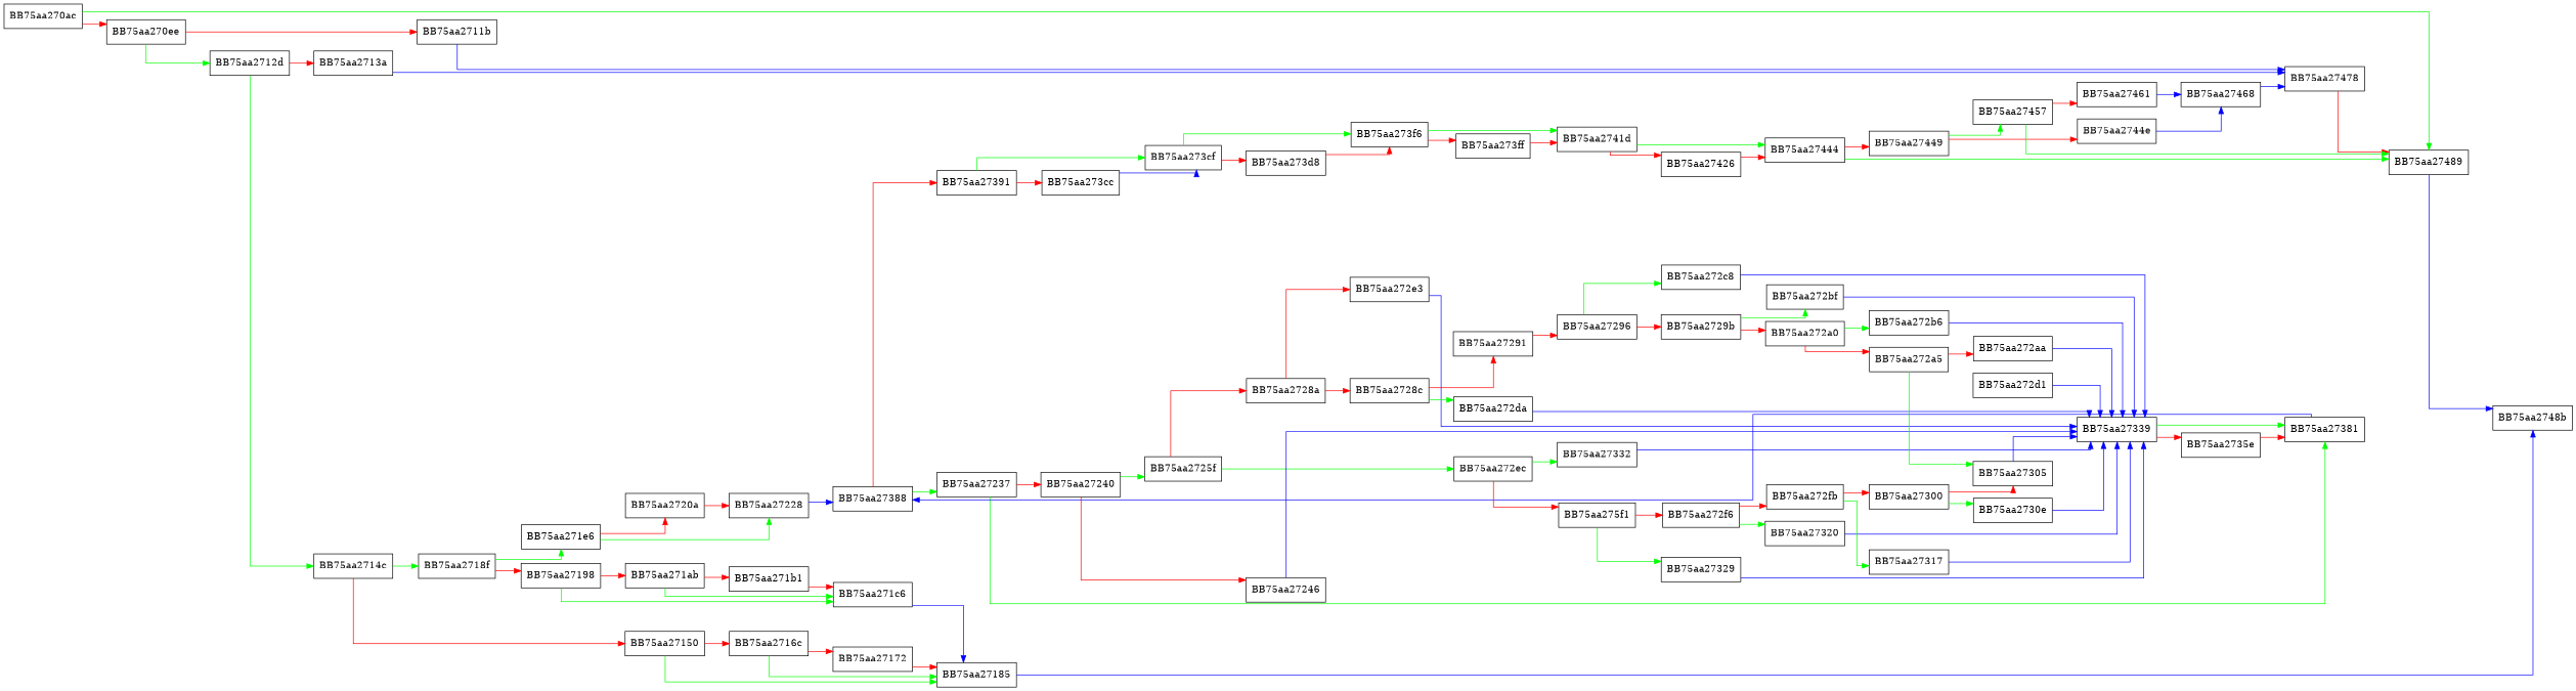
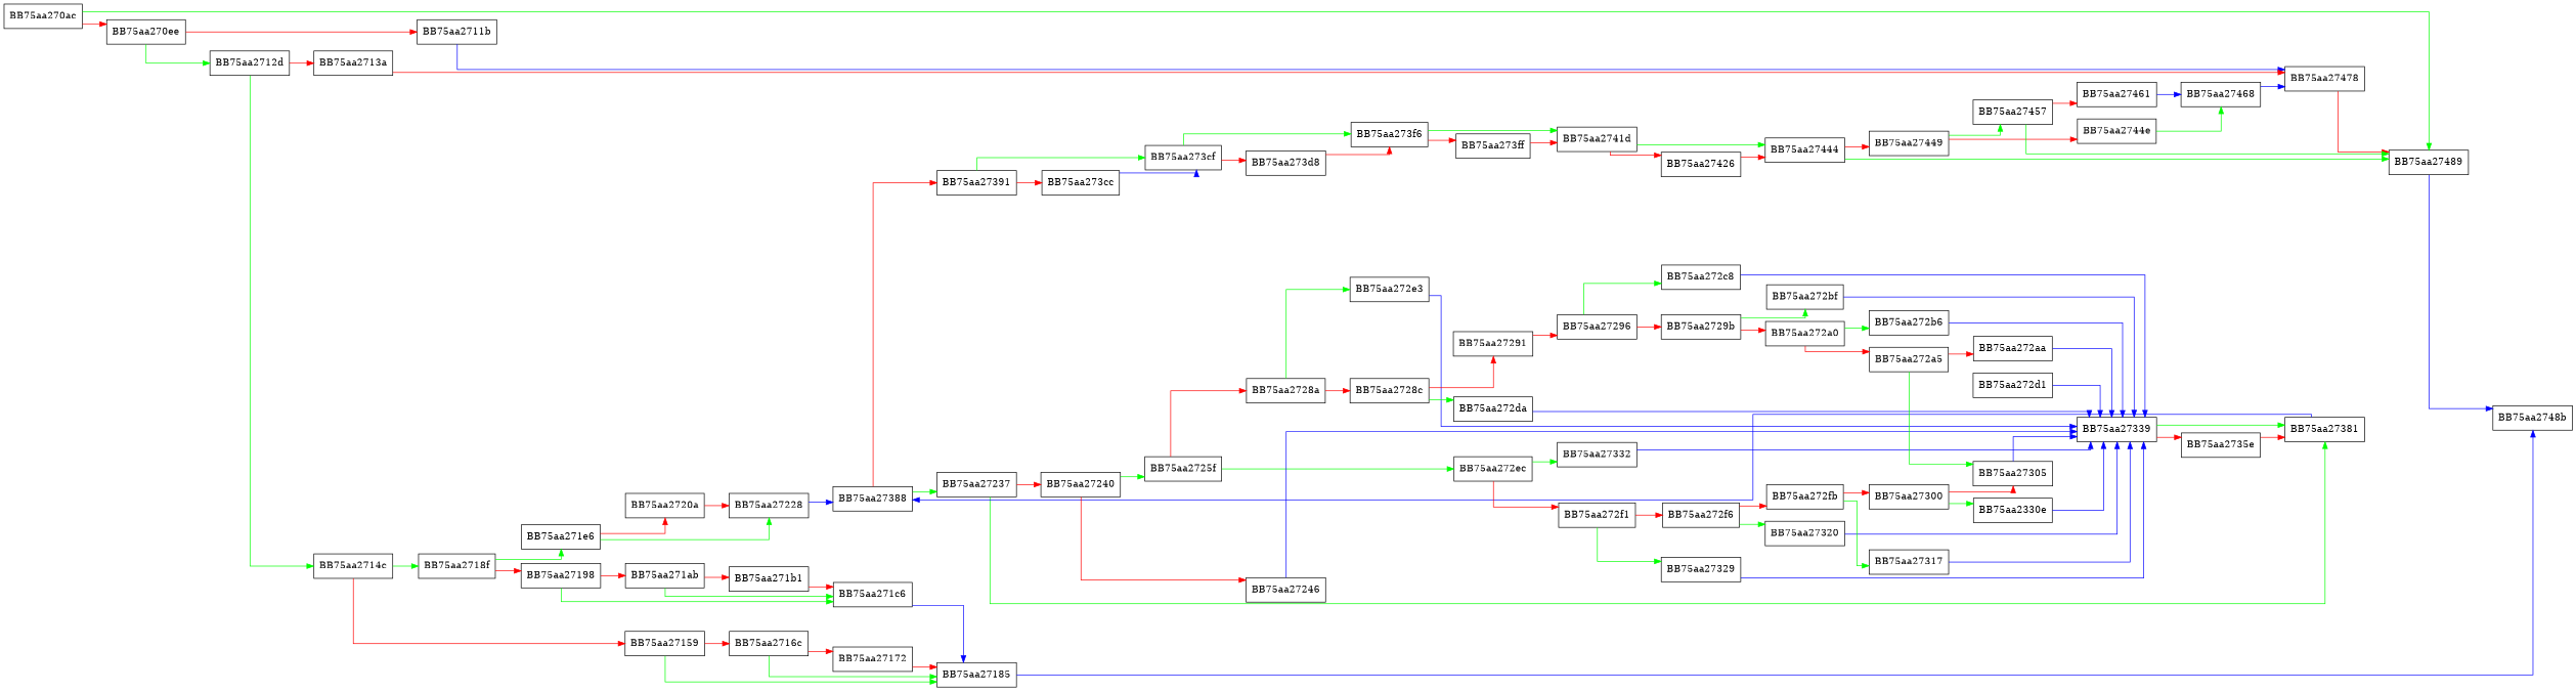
  digraph {
    rankdir=LR
    splines=ortho
    node [shape=box]
    edge [color=red]
    BB75aa270ac
    BB75aa27489
    BB75aa270ee
    BB75aa2748b
    BB75aa2712d
    BB75aa2711b
    BB75aa2714c
    BB75aa2713a
    BB75aa27478
    BB75aa2718f
-   BB75aa27159 [label=BB75aa27150]
+   BB75aa27159
    BB75aa271e6
    BB75aa27198
    BB75aa27185
    BB75aa2716c
    BB75aa27228
    BB75aa2720a
    BB75aa271c6
    BB75aa271ab
    BB75aa27172
    BB75aa27388
    BB75aa271b1
    BB75aa27237
    BB75aa27391
    BB75aa27381
    BB75aa27240
    BB75aa273cf
    BB75aa273cc
    BB75aa2725f
    BB75aa27246
    BB75aa272ec
    BB75aa2728a
    BB75aa27339
    BB75aa27332
-   BB75aa272f1 [label=BB75aa275f1]
+   BB75aa272f1
    BB75aa272e3
    BB75aa2728c
    BB75aa2735e
    BB75aa27329
    BB75aa272f6
    BB75aa272da
    BB75aa27291
    BB75aa27296
    BB75aa272d1
    BB75aa272c8
    BB75aa2729b
    BB75aa272bf
    BB75aa272a0
    BB75aa272b6
    BB75aa272a5
    BB75aa27305
    BB75aa272aa
    BB75aa27320
    BB75aa272fb
    BB75aa27317
    BB75aa27300
-   BB75aa2730e
+   BB75aa2730e [label=BB75aa2330e]
    BB75aa273f6
    BB75aa273d8
    BB75aa2741d
    BB75aa273ff
    BB75aa27444
    BB75aa27426
    BB75aa27449
    BB75aa27457
    BB75aa2744e
    BB75aa27461
    BB75aa27468
    BB75aa270ac -> BB75aa27489 [color=green]
    BB75aa270ac -> BB75aa270ee
    BB75aa27489 -> BB75aa2748b [color=blue]
    BB75aa270ee -> BB75aa2712d [color=green]
    BB75aa270ee -> BB75aa2711b
    BB75aa2712d -> BB75aa2714c [color=green]
    BB75aa2712d -> BB75aa2713a
    BB75aa2711b -> BB75aa27478 [color=blue]
    BB75aa2714c -> BB75aa2718f [color=green]
    BB75aa2714c -> BB75aa27159
-   BB75aa2713a -> BB75aa27478 [color=blue]
+   BB75aa2713a -> BB75aa27478
    BB75aa27478 -> BB75aa27489
    BB75aa2718f -> BB75aa271e6 [color=green]
    BB75aa2718f -> BB75aa27198
    BB75aa27159 -> BB75aa27185 [color=green]
    BB75aa27159 -> BB75aa2716c
    BB75aa271e6 -> BB75aa27228 [color=green]
    BB75aa271e6 -> BB75aa2720a
    BB75aa27198 -> BB75aa271c6 [color=green]
    BB75aa27198 -> BB75aa271ab
    BB75aa27185 -> BB75aa2748b [color=blue]
    BB75aa2716c -> BB75aa27185 [color=green]
    BB75aa2716c -> BB75aa27172
    BB75aa27228 -> BB75aa27388 [color=blue]
    BB75aa2720a -> BB75aa27228
    BB75aa271c6 -> BB75aa27185 [color=blue]
    BB75aa271ab -> BB75aa271c6 [color=green]
    BB75aa271ab -> BB75aa271b1
    BB75aa27172 -> BB75aa27185
    BB75aa27388 -> BB75aa27237 [color=green]
    BB75aa27388 -> BB75aa27391
    BB75aa271b1 -> BB75aa271c6
    BB75aa27237 -> BB75aa27381 [color=green]
    BB75aa27237 -> BB75aa27240
    BB75aa27391 -> BB75aa273cf [color=green]
    BB75aa27391 -> BB75aa273cc
    BB75aa27381 -> BB75aa27388 [color=blue]
    BB75aa27240 -> BB75aa2725f [color=green]
    BB75aa27240 -> BB75aa27246
    BB75aa273cf -> BB75aa273f6 [color=green]
    BB75aa273cf -> BB75aa273d8
    BB75aa273cc -> BB75aa273cf [color=blue]
    BB75aa2725f -> BB75aa272ec [color=green]
    BB75aa2725f -> BB75aa2728a
    BB75aa27246 -> BB75aa27339 [color=blue]
    BB75aa272ec -> BB75aa27332 [color=green]
    BB75aa272ec -> BB75aa272f1
-   BB75aa2728a -> BB75aa272e3
+   BB75aa2728a -> BB75aa272e3 [color=green]
    BB75aa2728a -> BB75aa2728c
    BB75aa27339 -> BB75aa27381 [color=green]
    BB75aa27339 -> BB75aa2735e
    BB75aa27332 -> BB75aa27339 [color=blue]
    BB75aa272f1 -> BB75aa27329 [color=green]
    BB75aa272f1 -> BB75aa272f6
    BB75aa272e3 -> BB75aa27339 [color=blue]
    BB75aa2728c -> BB75aa272da [color=green]
    BB75aa2728c -> BB75aa27291
    BB75aa2735e -> BB75aa27381
    BB75aa27329 -> BB75aa27339 [color=blue]
    BB75aa272f6 -> BB75aa27320 [color=green]
    BB75aa272f6 -> BB75aa272fb
    BB75aa272da -> BB75aa27339 [color=blue]
    BB75aa27291 -> BB75aa27296
    BB75aa27296 -> BB75aa272c8 [color=green]
    BB75aa27296 -> BB75aa2729b
    BB75aa272d1 -> BB75aa27339 [color=blue]
    BB75aa272c8 -> BB75aa27339 [color=blue]
    BB75aa2729b -> BB75aa272bf [color=green]
    BB75aa2729b -> BB75aa272a0
    BB75aa272bf -> BB75aa27339 [color=blue]
    BB75aa272a0 -> BB75aa272b6 [color=green]
    BB75aa272a0 -> BB75aa272a5
    BB75aa272b6 -> BB75aa27339 [color=blue]
    BB75aa272a5 -> BB75aa27305 [color=green]
    BB75aa272a5 -> BB75aa272aa
    BB75aa27305 -> BB75aa27339 [color=blue]
    BB75aa272aa -> BB75aa27339 [color=blue]
    BB75aa27320 -> BB75aa27339 [color=blue]
    BB75aa272fb -> BB75aa27317 [color=green]
    BB75aa272fb -> BB75aa27300
    BB75aa27317 -> BB75aa27339 [color=blue]
    BB75aa27300 -> BB75aa27305
    BB75aa27300 -> BB75aa2730e [color=green]
    BB75aa2730e -> BB75aa27339 [color=blue]
    BB75aa273f6 -> BB75aa2741d [color=green]
    BB75aa273f6 -> BB75aa273ff
    BB75aa273d8 -> BB75aa273f6
    BB75aa2741d -> BB75aa27444 [color=green]
    BB75aa2741d -> BB75aa27426
    BB75aa273ff -> BB75aa2741d
    BB75aa27444 -> BB75aa27489 [color=green]
    BB75aa27444 -> BB75aa27449
    BB75aa27426 -> BB75aa27444
    BB75aa27449 -> BB75aa27457 [color=green]
    BB75aa27449 -> BB75aa2744e
    BB75aa27457 -> BB75aa27489 [color=green]
    BB75aa27457 -> BB75aa27461
-   BB75aa2744e -> BB75aa27468 [color=blue]
+   BB75aa2744e -> BB75aa27468 [color=green]
    BB75aa27461 -> BB75aa27468 [color=blue]
    BB75aa27468 -> BB75aa27478 [color=blue]
  }
